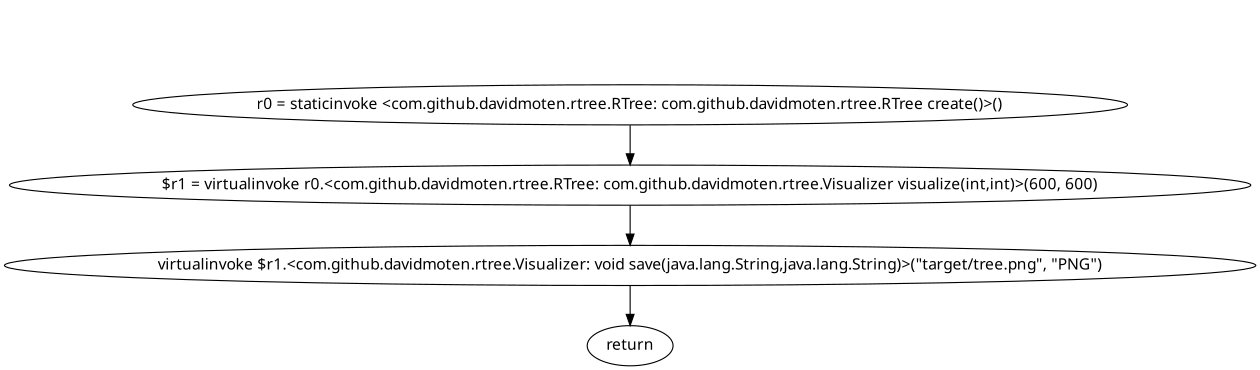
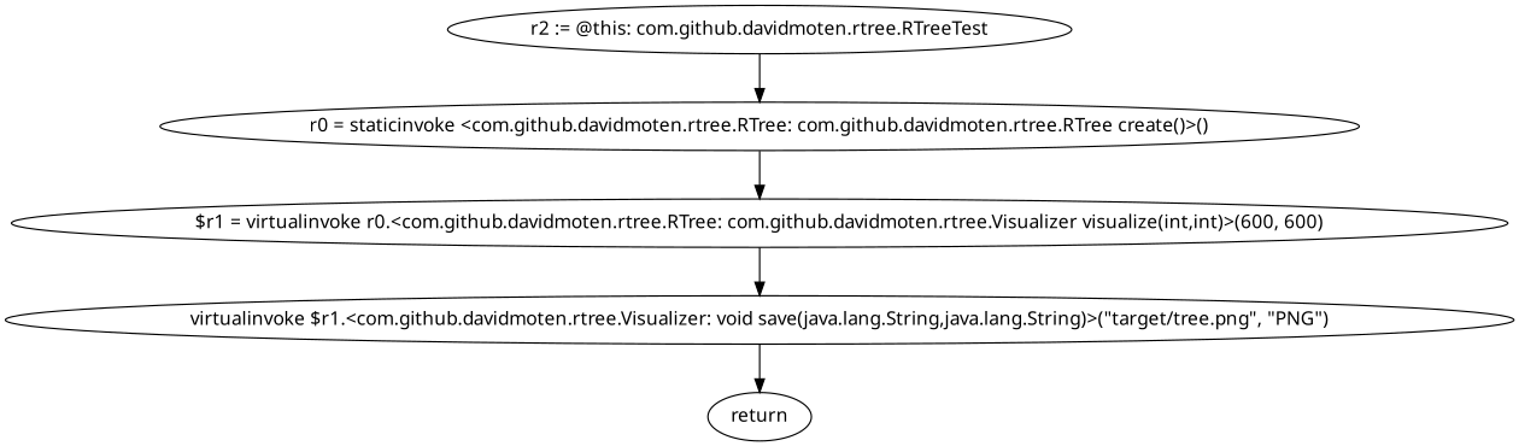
  digraph {
    fontname="Noto Sans"
    node [fontname="Noto Sans"]
    edge [fontname="Noto Sans"]
+   "r2 := @this: com.github.davidmoten.rtree.RTreeTest"
    "r0 = staticinvoke <com.github.davidmoten.rtree.RTree: com.github.davidmoten.rtree.RTree create()>()"
    "$r1 = virtualinvoke r0.<com.github.davidmoten.rtree.RTree: com.github.davidmoten.rtree.Visualizer visualize(int,int)>(600, 600)"
    "virtualinvoke $r1.<com.github.davidmoten.rtree.Visualizer: void save(java.lang.String,java.lang.String)>(\"target/tree.png\", \"PNG\")"
    return
+   "r2 := @this: com.github.davidmoten.rtree.RTreeTest" -> "r0 = staticinvoke <com.github.davidmoten.rtree.RTree: com.github.davidmoten.rtree.RTree create()>()"
    "r0 = staticinvoke <com.github.davidmoten.rtree.RTree: com.github.davidmoten.rtree.RTree create()>()" -> "$r1 = virtualinvoke r0.<com.github.davidmoten.rtree.RTree: com.github.davidmoten.rtree.Visualizer visualize(int,int)>(600, 600)"
    "$r1 = virtualinvoke r0.<com.github.davidmoten.rtree.RTree: com.github.davidmoten.rtree.Visualizer visualize(int,int)>(600, 600)" -> "virtualinvoke $r1.<com.github.davidmoten.rtree.Visualizer: void save(java.lang.String,java.lang.String)>(\"target/tree.png\", \"PNG\")"
    "virtualinvoke $r1.<com.github.davidmoten.rtree.Visualizer: void save(java.lang.String,java.lang.String)>(\"target/tree.png\", \"PNG\")" -> return
  }
